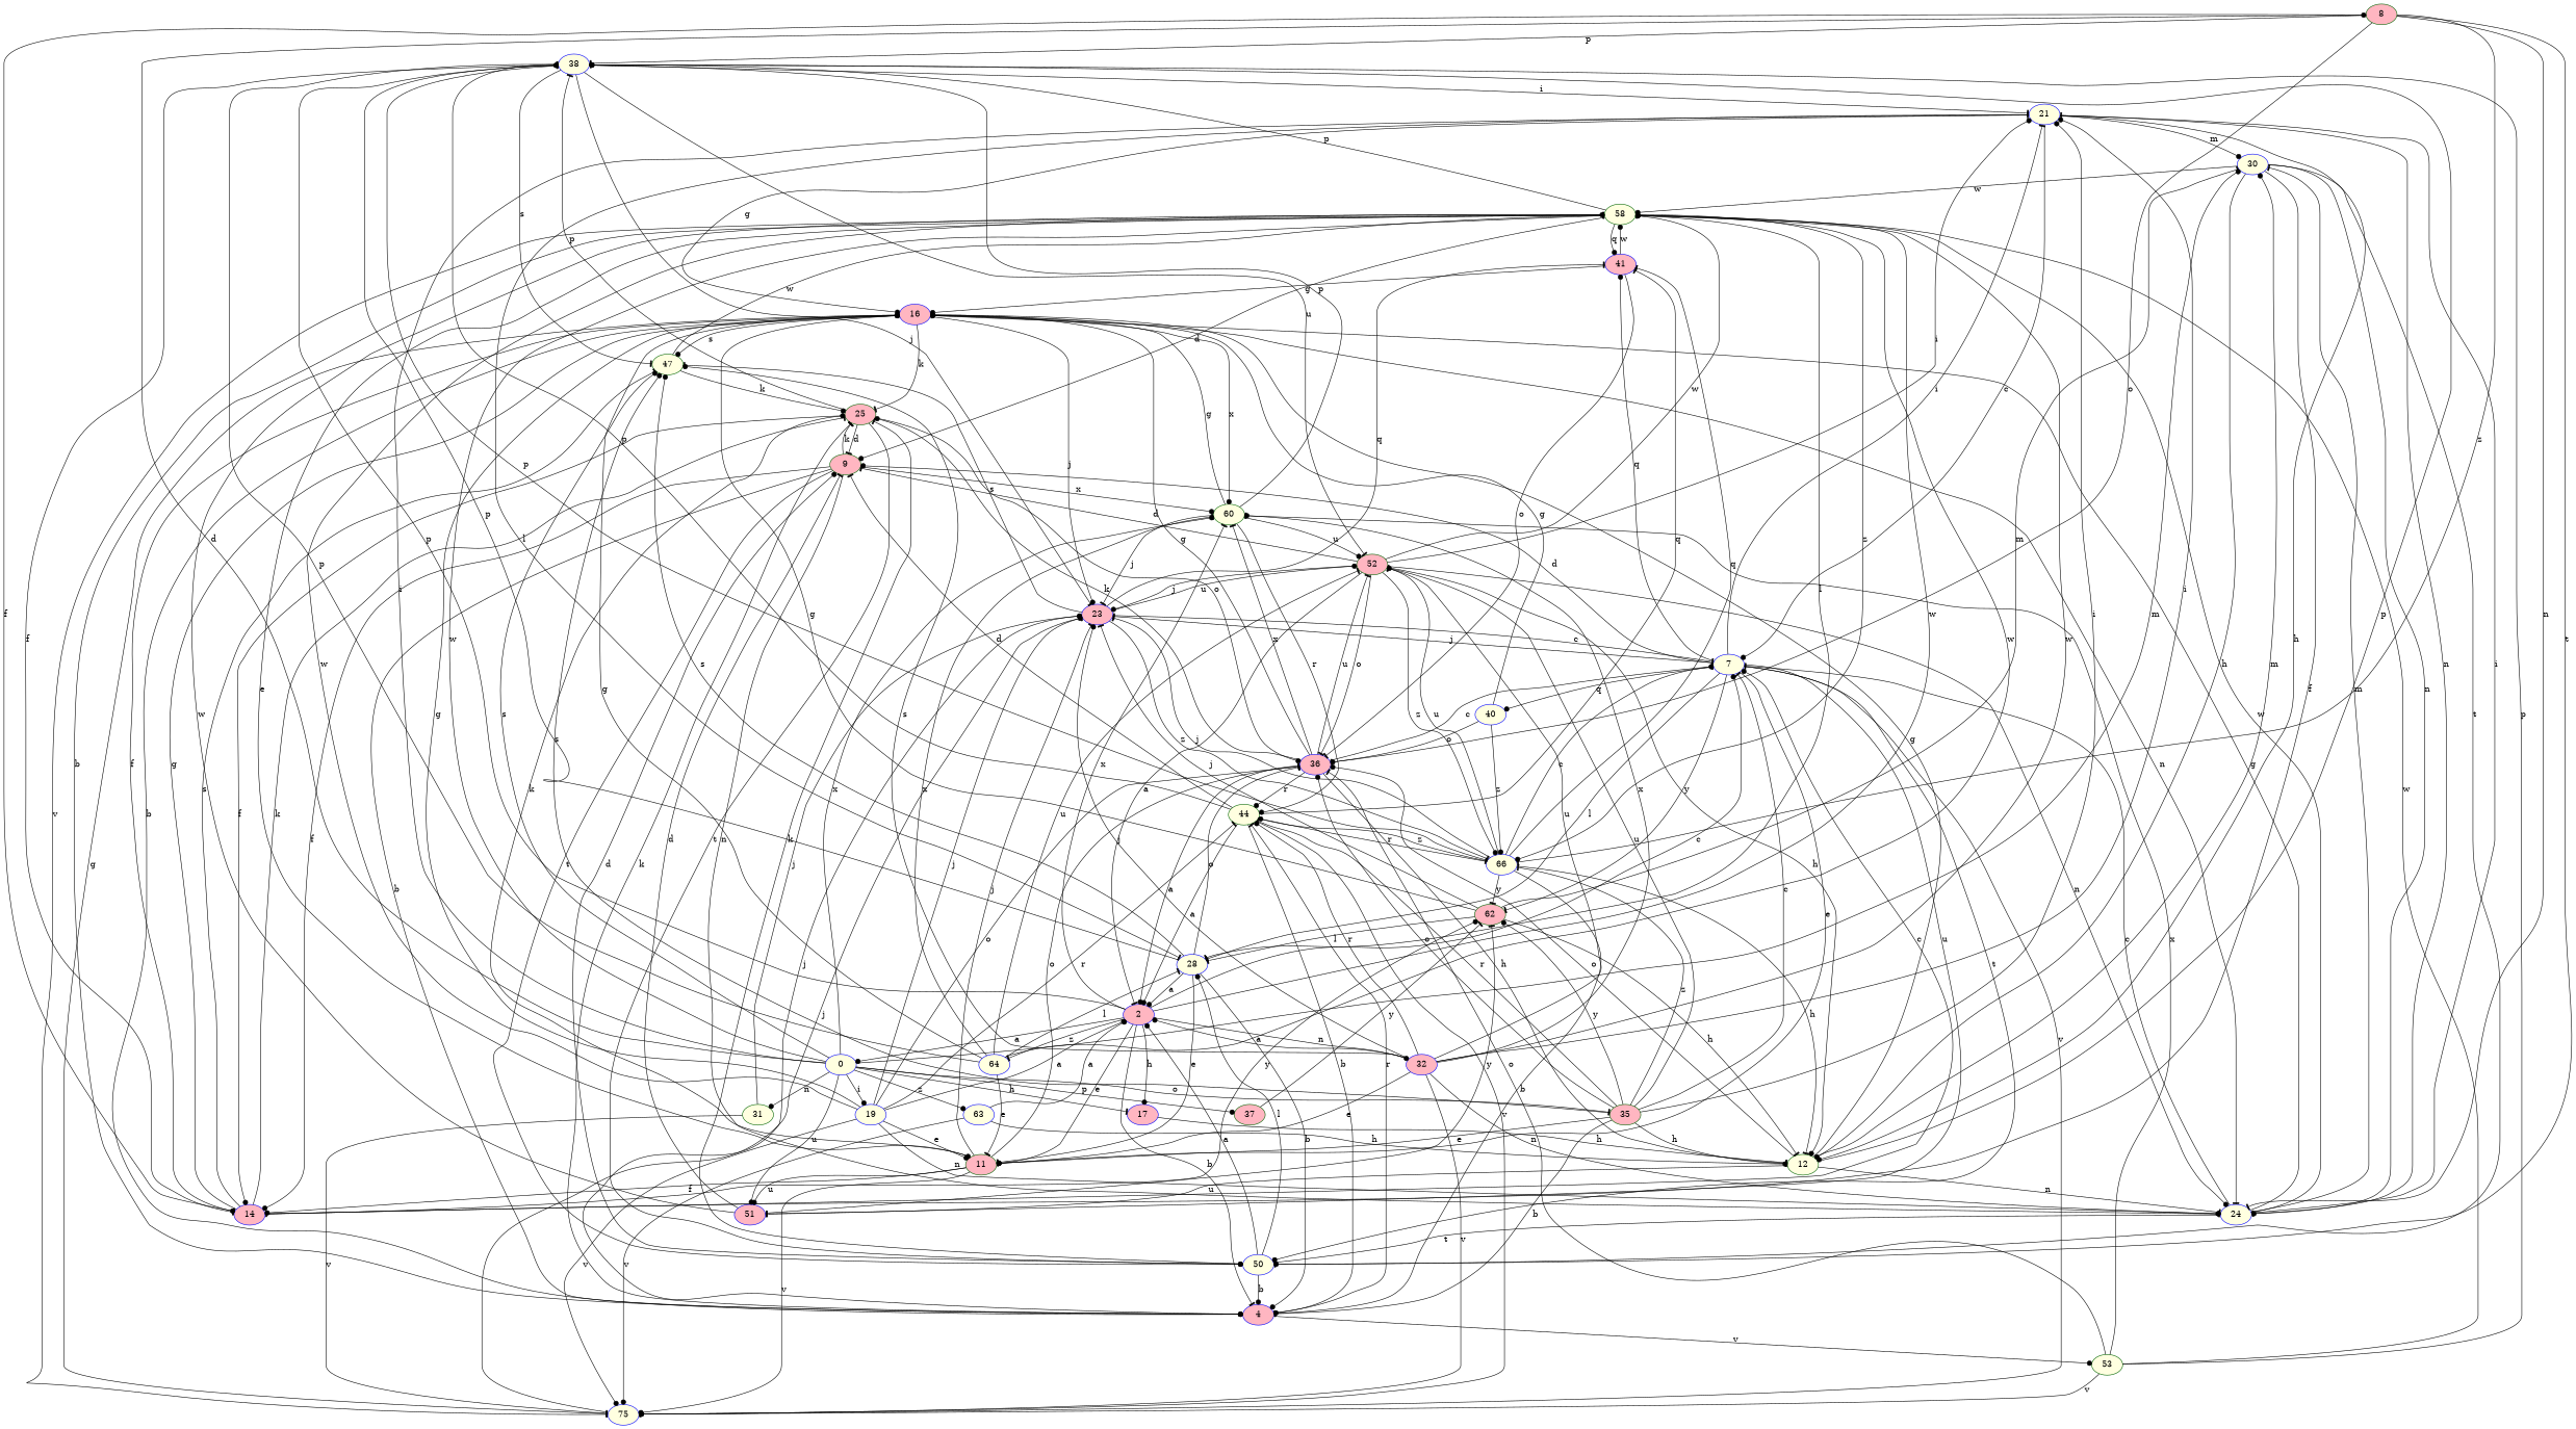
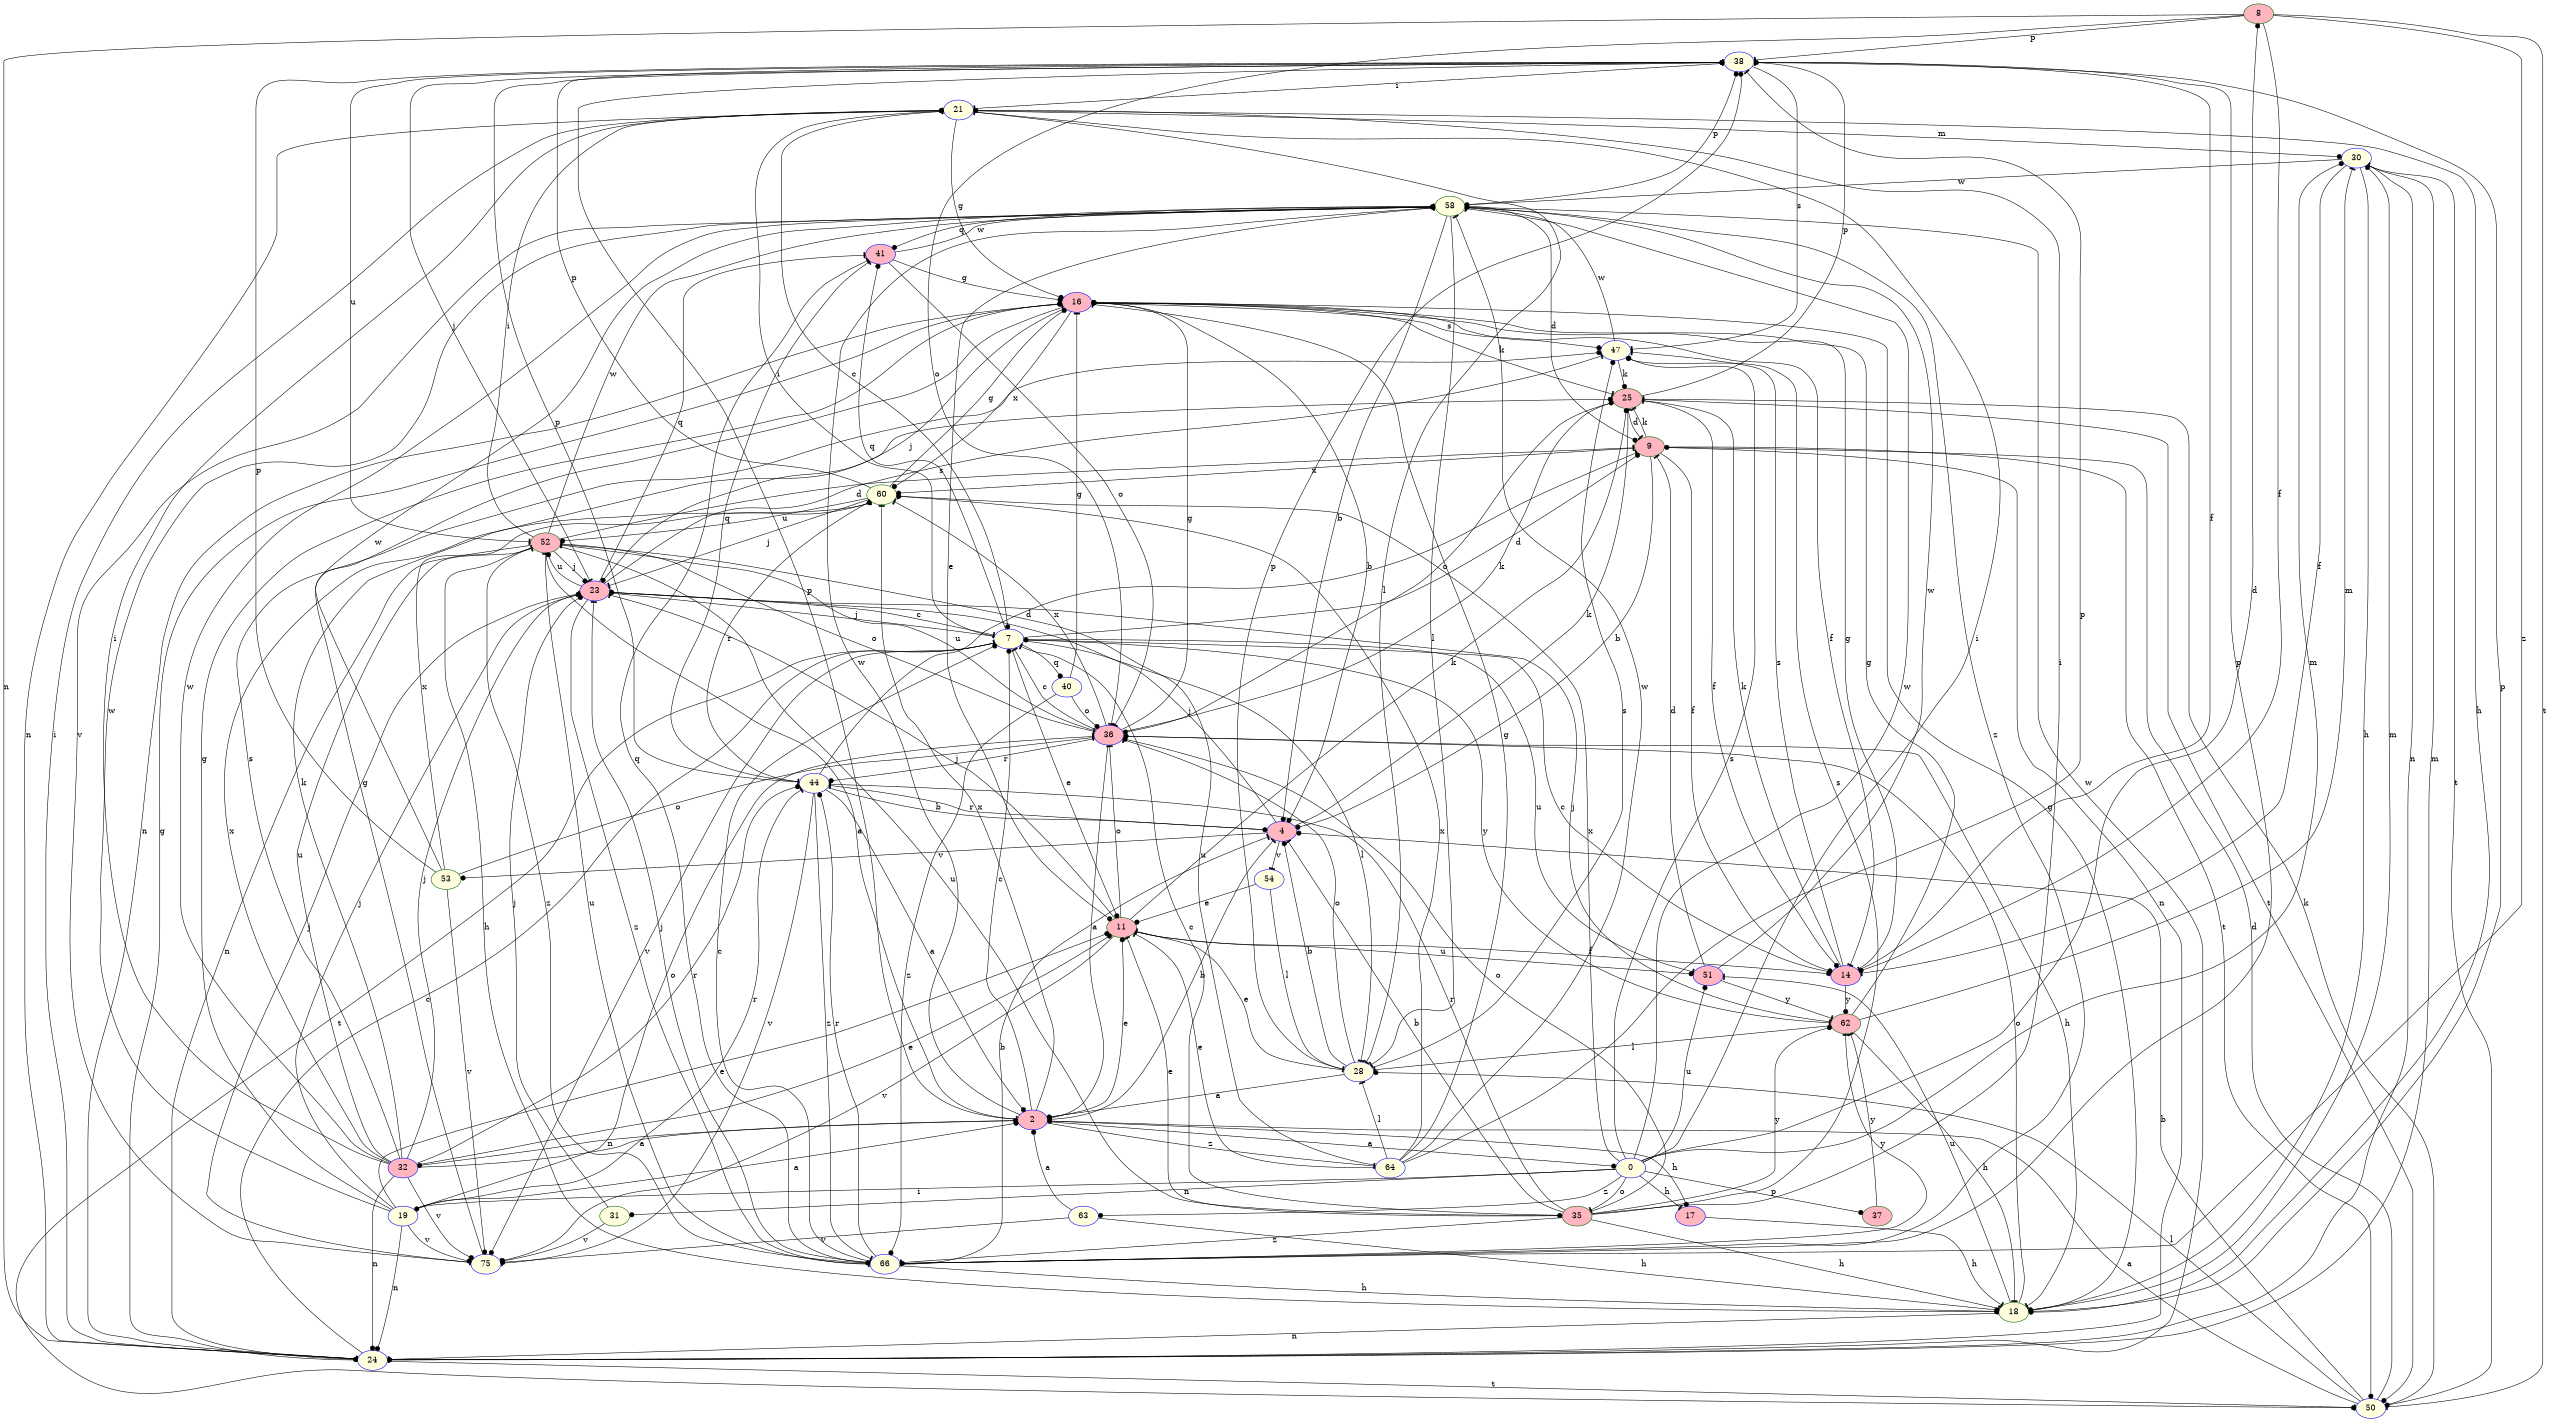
  strict digraph {
    node [color=blue fillcolor=lightyellow style=filled]
    edge [arrowhead=dot]
    8 [color=darkgreen fillcolor=lightpink]
    0
    17 [fillcolor=lightpink]
    19
    21
    30
    31 [color=darkgreen]
    35 [color=darkgreen fillcolor=lightpink]
    37 [color=darkgreen fillcolor=lightpink]
-   47 [color=darkgreen]
+   47
    51 [fillcolor=lightpink]
    58 [color=darkgreen]
    60 [color=darkgreen]
    63
    38
    50
    14 [fillcolor=lightpink]
    n18 [label=24]
    36 [fillcolor=lightpink]
    66
-   18 [color=darkgreen label=12]
+   18 [color=darkgreen]
    2 [fillcolor=lightpink]
    11 [color=darkgreen fillcolor=lightpink]
    23 [fillcolor=lightpink]
-   44 [color=darkgreen]
+   44
    n26 [label=75]
    16 [fillcolor=lightpink]
    7
    28
    4 [fillcolor=lightpink]
    62 [color=darkgreen fillcolor=lightpink]
    52 [color=darkgreen fillcolor=lightpink]
    25 [color=darkgreen fillcolor=lightpink]
    9 [color=darkgreen fillcolor=lightpink]
    41 [fillcolor=lightpink]
    32 [fillcolor=lightpink]
    64
    53 [color=darkgreen]
+   54
    40
    8 -> 38 [arrowhead=tee label=p]
    8 -> 50 [arrowhead=tee label=t]
    8 -> 14 [label=f]
    8 -> n18 [arrowhead=tee label=n]
    8 -> 36 [arrowhead=tee label=o]
    8 -> 66 [arrowhead=tee label=z]
    0 -> 8 [label=d]
    0 -> 17 [arrowhead=tee label=h]
    0 -> 19 [label=i]
    0 -> 21 [arrowhead=tee label=i]
    0 -> 30 [label=m]
    0 -> 31 [label=n]
    0 -> 35 [arrowhead=tee label=o]
    0 -> 37 [label=p]
    0 -> 47 [label=s]
    0 -> 51 [label=u]
    0 -> 58 [arrowhead=tee label=w]
    0 -> 60 [label=x]
    0 -> 63 [label=z]
    17 -> 18 [arrowhead=tee label=h]
    19 -> 58 [label=w]
    19 -> n18 [label=n]
    19 -> 36 [arrowhead=tee label=o]
    19 -> 2 [label=a]
    19 -> 11 [label=e]
    19 -> 23 [label=j]
    19 -> 44 [arrowhead=tee label=r]
    19 -> n26 [label=v]
    19 -> 16 [label=g]
    21 -> 30 [label=m]
    21 -> n18 [arrowhead=tee label=n]
    21 -> 18 [label=h]
    21 -> 16 [label=g]
    21 -> 7 [label=c]
    21 -> 28 [arrowhead=tee label=l]
    30 -> 58 [label=w]
    30 -> 50 [label=t]
    30 -> 14 [arrowhead=tee label=f]
    30 -> n18 [label=n]
    30 -> 18 [label=h]
    31 -> 23 [label=j]
    31 -> n26 [arrowhead=tee label=v]
    35 -> 21 [label=i]
    35 -> 47 [label=s]
    35 -> 36 [label=o]
    35 -> 66 [arrowhead=tee label=z]
    35 -> 18 [arrowhead=tee label=h]
    35 -> 11 [arrowhead=tee label=e]
    35 -> 44 [arrowhead=tee label=r]
    35 -> 7 [arrowhead=tee label=c]
    35 -> 4 [arrowhead=tee label=b]
    35 -> 62 [label=y]
-   35 -> 52 [label=u]
+   52 -> 35 [label=u]
    37 -> 62 [arrowhead=tee label=y]
    47 -> 58 [arrowhead=tee label=w]
    47 -> 25 [label=k]
    51 -> 58 [arrowhead=tee label=w]
    51 -> 62 [arrowhead=tee label=y]
    51 -> 9 [arrowhead=tee label=d]
    58 -> 38 [label=p]
    58 -> 66 [label=z]
    58 -> 11 [label=e]
    58 -> n26 [arrowhead=tee label=v]
    58 -> 28 [arrowhead=tee label=l]
    58 -> 4 [label=b]
    58 -> 9 [label=d]
    58 -> 41 [label=q]
    60 -> 38 [label=p]
    60 -> 23 [arrowhead=tee label=j]
-   60 -> 44 [label=r]
+   60 -> 44 [arrowhead=tee label=r]
    60 -> 16 [label=g]
    60 -> 52 [label=u]
    63 -> 18 [label=h]
    63 -> 2 [label=a]
    63 -> n26 [label=v]
    38 -> 21 [arrowhead=tee label=i]
    38 -> 47 [arrowhead=tee label=s]
    38 -> 14 [arrowhead=tee label=f]
    38 -> 23 [arrowhead=tee label=j]
    38 -> 52 [arrowhead=tee label=u]
    50 -> 2 [label=a]
    50 -> 28 [label=l]
    50 -> 4 [label=b]
    50 -> 25 [arrowhead=tee label=k]
    50 -> 9 [label=d]
    14 -> 47 [arrowhead=tee label=s]
    14 -> 16 [label=g]
    14 -> 7 [label=c]
    14 -> 62 [label=y]
    14 -> 25 [arrowhead=tee label=k]
    n18 -> 21 [arrowhead=tee label=i]
    n18 -> 30 [arrowhead=tee label=m]
    n18 -> 58 [label=w]
    n18 -> 50 [arrowhead=tee label=t]
    n18 -> 16 [label=g]
    n18 -> 7 [arrowhead=tee label=c]
    36 -> 60 [arrowhead=tee label=x]
    36 -> 18 [arrowhead=tee label=h]
    36 -> 2 [label=a]
    36 -> 44 [label=r]
    36 -> 16 [label=g]
    36 -> 7 [arrowhead=tee label=c]
    36 -> 52 [arrowhead=tee label=u]
    36 -> 25 [label=k]
    66 -> 38 [arrowhead=tee label=p]
    66 -> 18 [arrowhead=tee label=h]
    66 -> 23 [arrowhead=tee label=j]
    66 -> 44 [label=r]
    66 -> 7 [label=c]
    66 -> 4 [arrowhead=tee label=b]
    66 -> 62 [arrowhead=tee label=y]
    66 -> 52 [arrowhead=tee label=u]
    66 -> 41 [arrowhead=tee label=q]
    18 -> 30 [label=m]
    18 -> 51 [arrowhead=tee label=u]
    18 -> 38 [label=p]
    18 -> n18 [arrowhead=tee label=n]
    18 -> 36 [label=o]
    18 -> 16 [arrowhead=tee label=g]
    2 -> 0 [label=a]
    2 -> 17 [label=h]
    2 -> 58 [arrowhead=tee label=w]
    2 -> 60 [arrowhead=tee label=x]
    2 -> 38 [label=p]
    2 -> 11 [label=e]
    2 -> 7 [label=c]
    2 -> 4 [arrowhead=tee label=b]
    2 -> 32 [label=n]
    2 -> 64 [arrowhead=tee label=z]
    11 -> 51 [label=u]
    11 -> 14 [label=f]
    11 -> 36 [arrowhead=tee label=o]
    11 -> 23 [arrowhead=tee label=j]
    11 -> n26 [label=v]
    11 -> 25 [label=k]
    23 -> 47 [arrowhead=tee label=s]
    23 -> 66 [arrowhead=tee label=z]
    23 -> 7 [arrowhead=tee label=c]
    23 -> 52 [label=u]
    23 -> 41 [arrowhead=tee label=q]
    44 -> 38 [arrowhead=tee label=p]
    44 -> 66 [arrowhead=tee label=z]
    44 -> 2 [label=a]
    44 -> n26 [arrowhead=tee label=v]
    44 -> 4 [label=b]
    44 -> 9 [arrowhead=tee label=d]
    44 -> 41 [arrowhead=tee label=q]
    n26 -> 23 [arrowhead=tee label=j]
    n26 -> 16 [arrowhead=tee label=g]
    16 -> 47 [label=s]
    16 -> 60 [label=x]
    16 -> 14 [arrowhead=tee label=f]
    16 -> n18 [arrowhead=tee label=n]
    16 -> 23 [label=j]
    16 -> 4 [label=b]
    16 -> 25 [arrowhead=tee label=k]
    7 -> 21 [arrowhead=tee label=i]
    7 -> 51 [arrowhead=tee label=u]
    7 -> 50 [label=t]
    7 -> 11 [label=e]
    7 -> 23 [arrowhead=tee label=j]
    7 -> n26 [label=v]
    7 -> 28 [arrowhead=tee label=l]
    7 -> 62 [arrowhead=tee label=y]
    7 -> 9 [label=d]
    7 -> 41 [label=q]
    7 -> 40 [label=q]
    28 -> 47 [label=s]
    28 -> 38 [label=p]
    28 -> 36 [arrowhead=tee label=o]
    28 -> 2 [label=a]
    28 -> 11 [arrowhead=tee label=e]
    28 -> 4 [label=b]
    4 -> 23 [label=j]
    4 -> 44 [arrowhead=tee label=r]
    4 -> 25 [arrowhead=tee label=k]
    4 -> 53 [label=v]
+   4 -> 54 [arrowhead=tee label=v]
    62 -> 30 [arrowhead=tee label=m]
    62 -> 18 [arrowhead=tee label=h]
    62 -> 23 [arrowhead=tee label=j]
    62 -> 16 [label=g]
    62 -> 28 [arrowhead=tee label=l]
    52 -> 21 [label=i]
    52 -> 58 [label=w]
    52 -> n18 [label=n]
    52 -> 36 [arrowhead=tee label=o]
    52 -> 66 [label=z]
    52 -> 18 [label=h]
    52 -> 2 [arrowhead=tee label=a]
    52 -> 23 [label=j]
    52 -> 9 [arrowhead=tee label=d]
    25 -> 38 [arrowhead=tee label=p]
    25 -> 50 [label=t]
    25 -> 14 [label=f]
    25 -> 36 [label=o]
    25 -> 9 [arrowhead=tee label=d]
    9 -> 60 [label=x]
    9 -> 50 [label=t]
    9 -> 14 [label=f]
    9 -> n18 [arrowhead=tee label=n]
    9 -> 4 [label=b]
    9 -> 25 [arrowhead=tee label=k]
    41 -> 58 [label=w]
    41 -> 36 [arrowhead=tee label=o]
    41 -> 16 [label=g]
    32 -> 21 [label=i]
    32 -> 47 [label=s]
    32 -> 58 [label=w]
    32 -> 60 [label=x]
    32 -> n18 [label=n]
    32 -> 2 [label=a]
    32 -> 11 [label=e]
    32 -> 23 [label=j]
    32 -> 44 [label=r]
    32 -> n26 [label=v]
    32 -> 52 [arrowhead=tee label=u]
+   32 -> 25 [label=k]
    64 -> 58 [arrowhead=tee label=w]
    64 -> 60 [arrowhead=tee label=x]
    64 -> 38 [arrowhead=tee label=p]
    64 -> 11 [arrowhead=tee label=e]
    64 -> 16 [arrowhead=tee label=g]
    64 -> 28 [arrowhead=tee label=l]
    64 -> 52 [arrowhead=tee label=u]
    53 -> 58 [arrowhead=tee label=w]
    53 -> 60 [arrowhead=tee label=x]
    53 -> 38 [arrowhead=tee label=p]
    53 -> 36 [arrowhead=tee label=o]
    53 -> n26 [label=v]
+   54 -> 11 [label=e]
+   54 -> 28 [arrowhead=tee label=l]
    40 -> 36 [label=o]
    40 -> 66 [label=z]
    40 -> 16 [arrowhead=tee label=g]
  }
